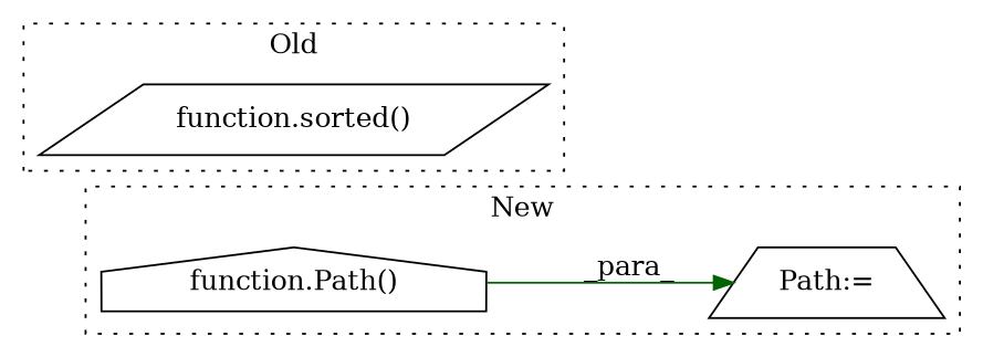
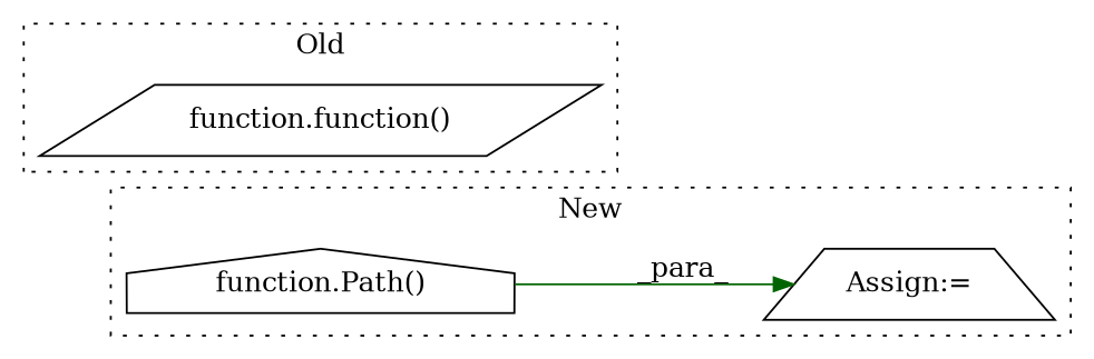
  digraph {
    rankdir=LR
    node [a=75]
    n1 [l="5,1" label="function.Path()" s="1935,1988" shape=house]
-   n2 [a=68 l=3 label="Path:=" s=1932 shape=trapezium]
-   n3 [l="7,1" label="function.sorted()" s="1333,1356" shape=parallelogram]
+   n2 [a=68 l=3 label="Assign:=" s=1932 shape=trapezium]
+   n3 [l="7,1" label="function.function()" s="1333,1356" shape=parallelogram]
    subgraph cluster_1 {
      label=New
      style=dotted
      n1
      n2
    }
    subgraph cluster_2 {
      label=Old
      style=dotted
      n3
    }
    n1 -> n2 [label=_para_ color=darkgreen]
  }
